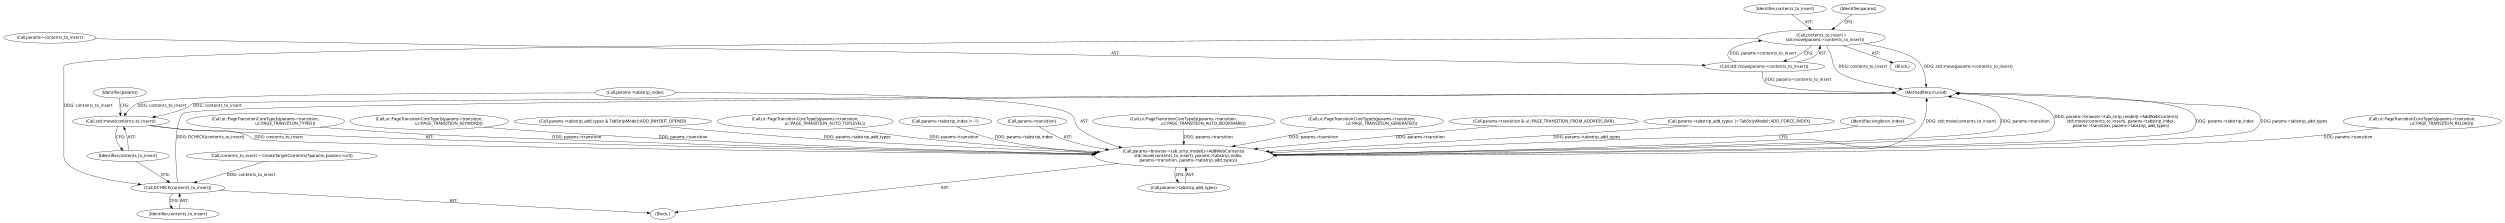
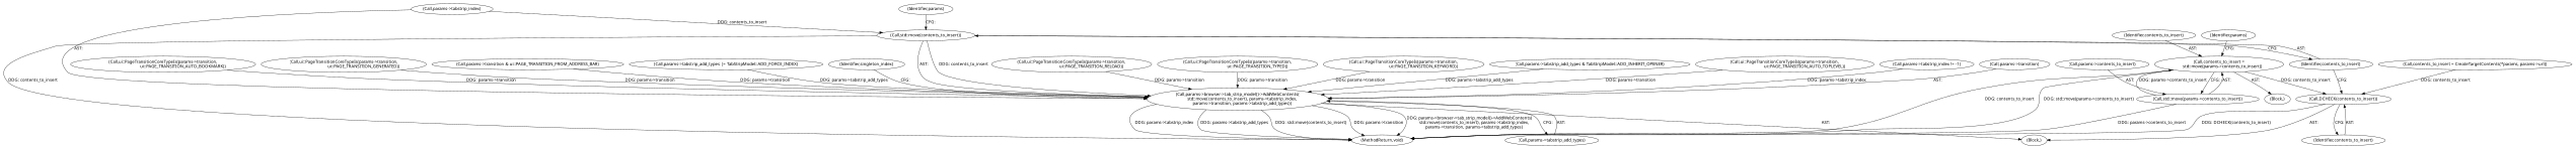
  digraph {
    fontname="Noto Sans"
    node [fontname="Noto Sans"]
    edge [fontname="Noto Sans"]
    n1 [label="(Call,contents_to_insert =\n      std::move(params->contents_to_insert))"]
    n2 [label="(Call,std::move(params->contents_to_insert))"]
    n3 [label="(Call,DCHECK(contents_to_insert))"]
    n4 [label="(Block,)"]
    n5 [label="(MethodReturn,void)"]
    n6 [label="(Identifier,contents_to_insert)"]
    n7 [label="(Block,)"]
    n8 [label="(Call,params->contents_to_insert)"]
    n9 [label="(Call,std::move(contents_to_insert))"]
    n10 [label="(Call,params->browser->tab_strip_model()->AddWebContents(\n        std::move(contents_to_insert), params->tabstrip_index,\n        params->transition, params->tabstrip_add_types))"]
    n11 [label="(Identifier,contents_to_insert)"]
    n12 [label="(Call,params->tabstrip_add_types)"]
    n13 [label="(Call,ui::PageTransitionCoreTypeIs(params->transition,\n                                   ui::PAGE_TRANSITION_RELOAD))"]
    n14 [label="(Call,ui::PageTransitionCoreTypeIs(params->transition,\n                                   ui::PAGE_TRANSITION_TYPED))"]
    n15 [label="(Call,ui::PageTransitionCoreTypeIs(params->transition,\n                                   ui::PAGE_TRANSITION_KEYWORD))"]
    n16 [label="(Call,params->tabstrip_add_types & TabStripModel::ADD_INHERIT_OPENER)"]
    n17 [label="(Call,ui::PageTransitionCoreTypeIs(params->transition,\n                                   ui::PAGE_TRANSITION_AUTO_TOPLEVEL))"]
    n18 [label="(Call,params->tabstrip_index != -1)"]
    n19 [label="(Identifier,contents_to_insert)"]
    n20 [label="(Call,params->transition)"]
    n21 [label="(Call,params->tabstrip_index)"]
    n22 [label="(Call,ui::PageTransitionCoreTypeIs(params->transition,\n                                   ui::PAGE_TRANSITION_AUTO_BOOKMARK))"]
    n23 [label="(Call,contents_to_insert = CreateTargetContents(*params, params->url))"]
    n24 [label="(Identifier,params)"]
    n25 [label="(Call,ui::PageTransitionCoreTypeIs(params->transition,\n                                   ui::PAGE_TRANSITION_GENERATED))"]
    n26 [label="(Call,params->transition & ui::PAGE_TRANSITION_FROM_ADDRESS_BAR)"]
    n27 [label="(Identifier,params)"]
    n28 [label="(Call,params->tabstrip_add_types |= TabStripModel::ADD_FORCE_INDEX)"]
    n29 [label="(Identifier,singleton_index)"]
    n1 -> n2 [label="CFG: "]
    n1 -> n3 [label="DDG: contents_to_insert"]
    n1 -> n4 [label="AST: "]
    n1 -> n5 [label="DDG: contents_to_insert"]
    n1 -> n5 [label="DDG: std::move(params->contents_to_insert)"]
    n2 -> n1 [label="AST: "]
    n2 -> n1 [label="DDG: params->contents_to_insert"]
    n2 -> n5 [label="DDG: params->contents_to_insert"]
    n3 -> n5 [label="DDG: DCHECK(contents_to_insert)"]
    n3 -> n6 [label="CFG: "]
    n3 -> n7 [label="AST: "]
    n6 -> n3 [label="AST: "]
    n8 -> n2 [label="AST: "]
-   n5 -> n9 [label="DDG: contents_to_insert"]
+   n9 -> n5 [label="DDG: contents_to_insert"]
    n9 -> n10 [label="AST: "]
    n9 -> n10 [label="DDG: contents_to_insert"]
    n9 -> n11 [label="CFG: "]
    n10 -> n5 [label="DDG: params->tabstrip_index"]
    n10 -> n5 [label="DDG: params->tabstrip_add_types"]
    n10 -> n5 [label="DDG: std::move(contents_to_insert)"]
    n10 -> n5 [label="DDG: params->transition"]
    n10 -> n5 [label="DDG: params->browser->tab_strip_model()->AddWebContents(\n        std::move(contents_to_insert), params->tabstrip_index,\n        params->transition, params->tabstrip_add_types)"]
    n10 -> n7 [label="AST: "]
    n10 -> n12 [label="CFG: "]
    n11 -> n3 [label="CFG: "]
    n11 -> n9 [label="AST: "]
    n12 -> n10 [label="AST: "]
    n13 -> n10 [label="DDG: params->transition"]
    n14 -> n10 [label="DDG: params->transition"]
    n15 -> n10 [label="DDG: params->transition"]
    n16 -> n10 [label="DDG: params->tabstrip_add_types"]
    n17 -> n10 [label="DDG: params->transition"]
    n18 -> n10 [label="DDG: params->tabstrip_index"]
    n19 -> n1 [label="AST: "]
    n20 -> n10 [label="AST: "]
    n21 -> n9 [label="DDG: contents_to_insert"]
    n21 -> n10 [label="AST: "]
    n22 -> n10 [label="DDG: params->transition"]
    n23 -> n3 [label="DDG: contents_to_insert"]
    n24 -> n1 [label="CFG: "]
    n25 -> n10 [label="DDG: params->transition"]
    n26 -> n10 [label="DDG: params->transition"]
    n27 -> n9 [label="CFG: "]
    n28 -> n10 [label="DDG: params->tabstrip_add_types"]
    n29 -> n10 [label="CFG: "]
  }
